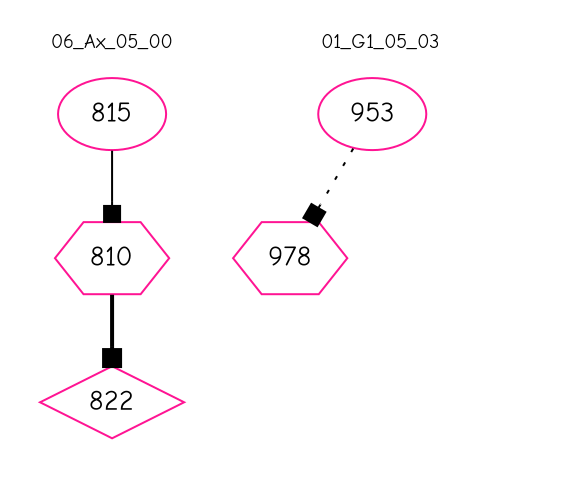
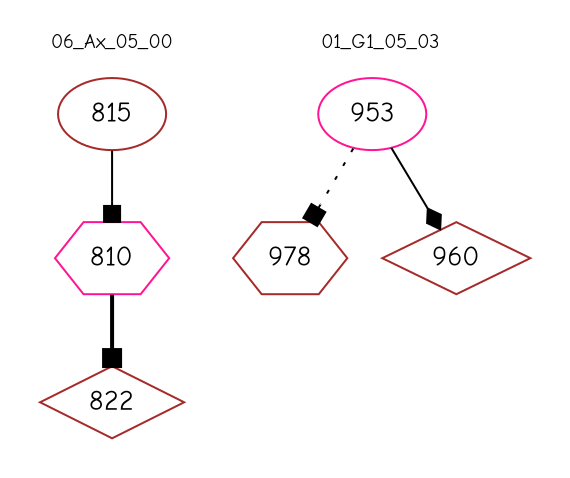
  digraph {
    fontname="Comic Neue"
    node [color=deeppink fontname="Comic Neue" shape=ellipse]
    edge [arrowhead=box color=black fontname="Comic Neue" style=solid]
-   n1 [label=815]
+   n1 [color=brown label=815]
    n2 [label=810 shape=hexagon]
-   n3 [label=822 shape=diamond]
-   n4 [label=978 shape=hexagon]
+   n3 [color=brown label=822 shape=diamond]
+   n4 [color=brown label=978 shape=hexagon]
    n5 [label=953]
+   n6 [color=brown label=960 shape=diamond]
    subgraph cluster_1 {
      color=white
      fontsize=10
      label="06_Ax_05_00"
      n1
      n2
      n3
    }
    subgraph cluster_2 {
      color=white
      fontsize=10
      label="01_G1_05_03"
      n4
      n5
+     n6
    }
    n1 -> n2
    n2 -> n3 [style=bold]
    n5 -> n4 [style=dotted]
+   n5 -> n6 [arrowhead=diamond]
  }
